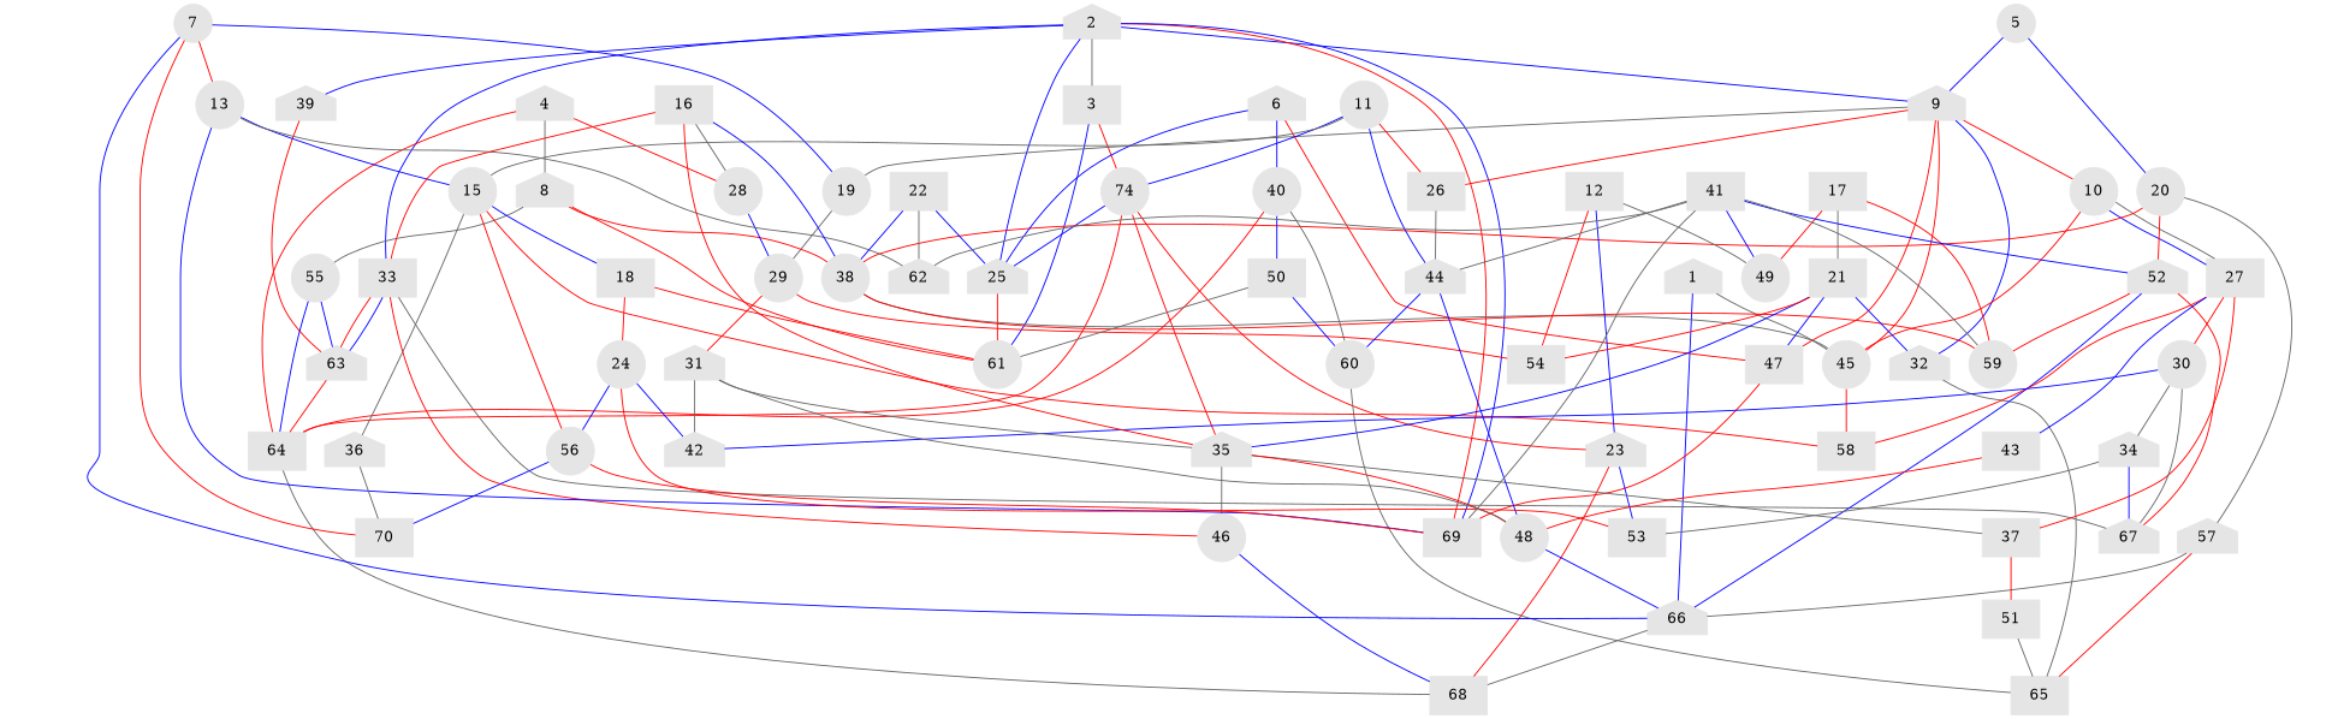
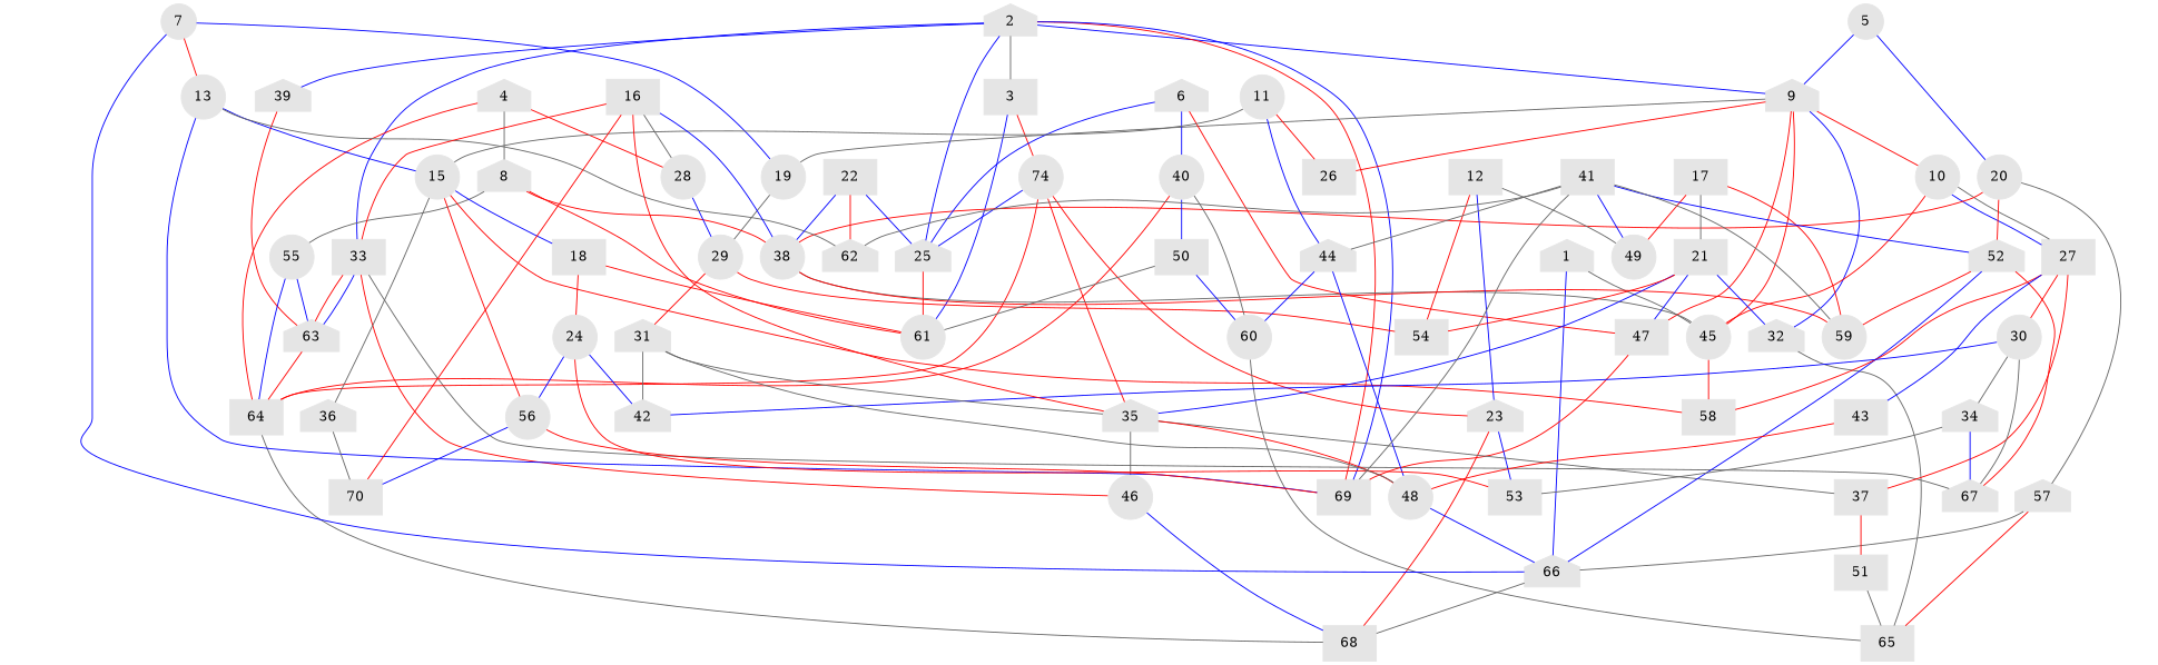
  graph {
    node [color=gray90 shape=circle style=filled]
    edge [color=red]
    1 [shape=house]
    45
    66 [shape=house]
    58 [shape=box]
    68 [shape=box]
    2 [shape=house]
    3 [shape=box]
    9 [shape=house]
    25 [shape=house]
    33 [shape=box]
    39 [shape=house]
    69 [shape=box]
    n13 [label=74]
    61
    47 [shape=box]
    19
    10
    26 [shape=box]
    32 [shape=house]
    67 [shape=house]
    46
    63 [shape=house]
    64 [shape=box]
    23 [shape=house]
    35 [shape=house]
    4 [shape=house]
    8 [shape=house]
    28
    38
    55
    29
    5
    20
    52 [shape=house]
    57 [shape=house]
    6 [shape=house]
    40
    50 [shape=box]
    60
    7
    13
    15
    62 [shape=house]
    59
    27 [shape=box]
    44 [shape=house]
    65 [shape=box]
    30
    37 [shape=box]
    43 [shape=box]
    11
    18 [shape=box]
    36 [shape=house]
    56
    48
    12 [shape=box]
    49
    54 [shape=box]
    53 [shape=box]
    24
    70 [shape=box]
    16 [shape=box]
    17 [shape=box]
    21 [shape=box]
    42 [shape=house]
    31 [shape=house]
    22 [shape=box]
    34 [shape=house]
    51 [shape=box]
    41 [shape=box]
    1 -- 45 [color=gray40]
    1 -- 66 [color=blue]
    45 -- 58
    66 -- 68 [color=gray40]
    2 -- 3 [color=gray40]
    2 -- 9 [color=blue]
    2 -- 25 [color=blue]
    2 -- 33 [color=blue]
    2 -- 39 [color=blue]
    2 -- 69
    2 -- 69 [color=blue]
    3 -- n13
    3 -- 61 [color=blue]
    9 -- 45
    9 -- 47
    9 -- 19 [color=gray40]
    9 -- 10
    9 -- 26
    9 -- 32 [color=blue]
    25 -- 61
    33 -- 67 [color=gray40]
    33 -- 46
    33 -- 63
    33 -- 63 [color=blue]
    39 -- 63
    n13 -- 25 [color=blue]
    n13 -- 64
    n13 -- 23
    n13 -- 35
    47 -- 69
    19 -- 29 [color=gray40]
    10 -- 45
    10 -- 27 [color=blue]
    10 -- 27 [color=gray40]
-   26 -- 44 [color=gray40]
    32 -- 65 [color=gray40]
    46 -- 68 [color=blue]
    63 -- 64
    64 -- 68 [color=gray40]
    23 -- 68
    23 -- 53 [color=blue]
    35 -- 46 [color=gray40]
    35 -- 37 [color=gray40]
    35 -- 48
    4 -- 64
    4 -- 8 [color=gray40]
    4 -- 28
    8 -- 61
    8 -- 38
    8 -- 55 [color=gray40]
    28 -- 29 [color=blue]
    38 -- 45 [color=gray40]
    38 -- 59
    55 -- 63 [color=blue]
    55 -- 64 [color=blue]
    29 -- 54
    29 -- 31
    5 -- 9 [color=blue]
    5 -- 20 [color=blue]
    20 -- 38
    20 -- 52
    20 -- 57 [color=gray40]
    52 -- 66 [color=blue]
    52 -- 67
    52 -- 59
    57 -- 66 [color=gray40]
    57 -- 65
    6 -- 25 [color=blue]
    6 -- 47
    6 -- 40 [color=blue]
    40 -- 64
    40 -- 50 [color=blue]
    40 -- 60 [color=gray40]
    50 -- 61 [color=gray40]
    50 -- 60 [color=blue]
    60 -- 65 [color=gray40]
    7 -- 66 [color=blue]
    7 -- 19 [color=blue]
    7 -- 13
    13 -- 69 [color=blue]
    13 -- 15 [color=blue]
    13 -- 62 [color=gray40]
    15 -- 58
    15 -- 18 [color=blue]
    15 -- 36 [color=gray40]
    15 -- 56
    27 -- 58
    27 -- 30
    27 -- 37
    27 -- 43 [color=blue]
    44 -- 60 [color=blue]
    44 -- 48 [color=blue]
    30 -- 67 [color=gray40]
    30 -- 42 [color=blue]
    30 -- 34 [color=gray40]
    37 -- 51
    43 -- 48
-   11 -- n13 [color=blue]
    11 -- 26
    11 -- 15 [color=gray40]
    11 -- 44 [color=blue]
    18 -- 61
    18 -- 24
    36 -- 70 [color=gray40]
    56 -- 69
    56 -- 70 [color=blue]
    48 -- 66 [color=blue]
    12 -- 23 [color=blue]
    12 -- 49 [color=gray40]
    12 -- 54
    24 -- 56 [color=blue]
    24 -- 53
    24 -- 42 [color=blue]
    16 -- 33
    16 -- 35
    16 -- 28 [color=gray40]
    16 -- 38 [color=blue]
-   7 -- 70
+   16 -- 70
    17 -- 59
    17 -- 49
    17 -- 21 [color=gray40]
    21 -- 47 [color=blue]
    21 -- 32 [color=blue]
    21 -- 35 [color=blue]
    21 -- 54
    31 -- 35 [color=gray40]
    31 -- 48 [color=gray40]
    31 -- 42 [color=gray40]
    22 -- 25 [color=blue]
    22 -- 38 [color=blue]
-   22 -- 62 [color=gray40]
+   22 -- 62
    34 -- 67 [color=blue]
    34 -- 53 [color=gray40]
    51 -- 65 [color=gray40]
    41 -- 69 [color=gray40]
    41 -- 52 [color=blue]
    41 -- 62 [color=gray40]
    41 -- 59 [color=gray40]
    41 -- 44 [color=gray40]
    41 -- 49 [color=blue]
  }
